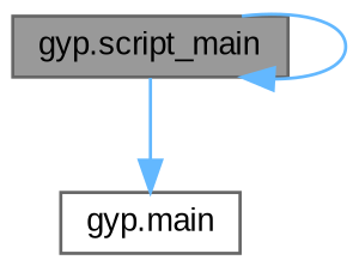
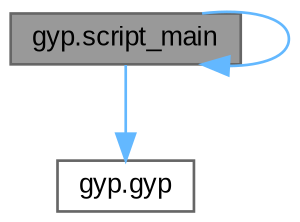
  digraph {
    rankdir=TB
    fontname="Liberation Sans"
    node [fontname="Liberation Sans" fontsize=10 shape=box style=filled]
    edge [color=steelblue1 fontname="Liberation Sans" fontsize=10 labelfontname=Helvetica labelfontsize=10 style=solid]
    n1 [color=gray40 fillcolor=grey60 fontcolor=black height=0.2 label="gyp.script_main" width=0.4]
-   n2 [color=grey40 fillcolor=white height=0.2 label="gyp.main" width=0.4]
+   n2 [color=grey40 fillcolor=white height=0.2 label="gyp.gyp" width=0.4]
    n1 -> n1
    n1 -> n2
  }
